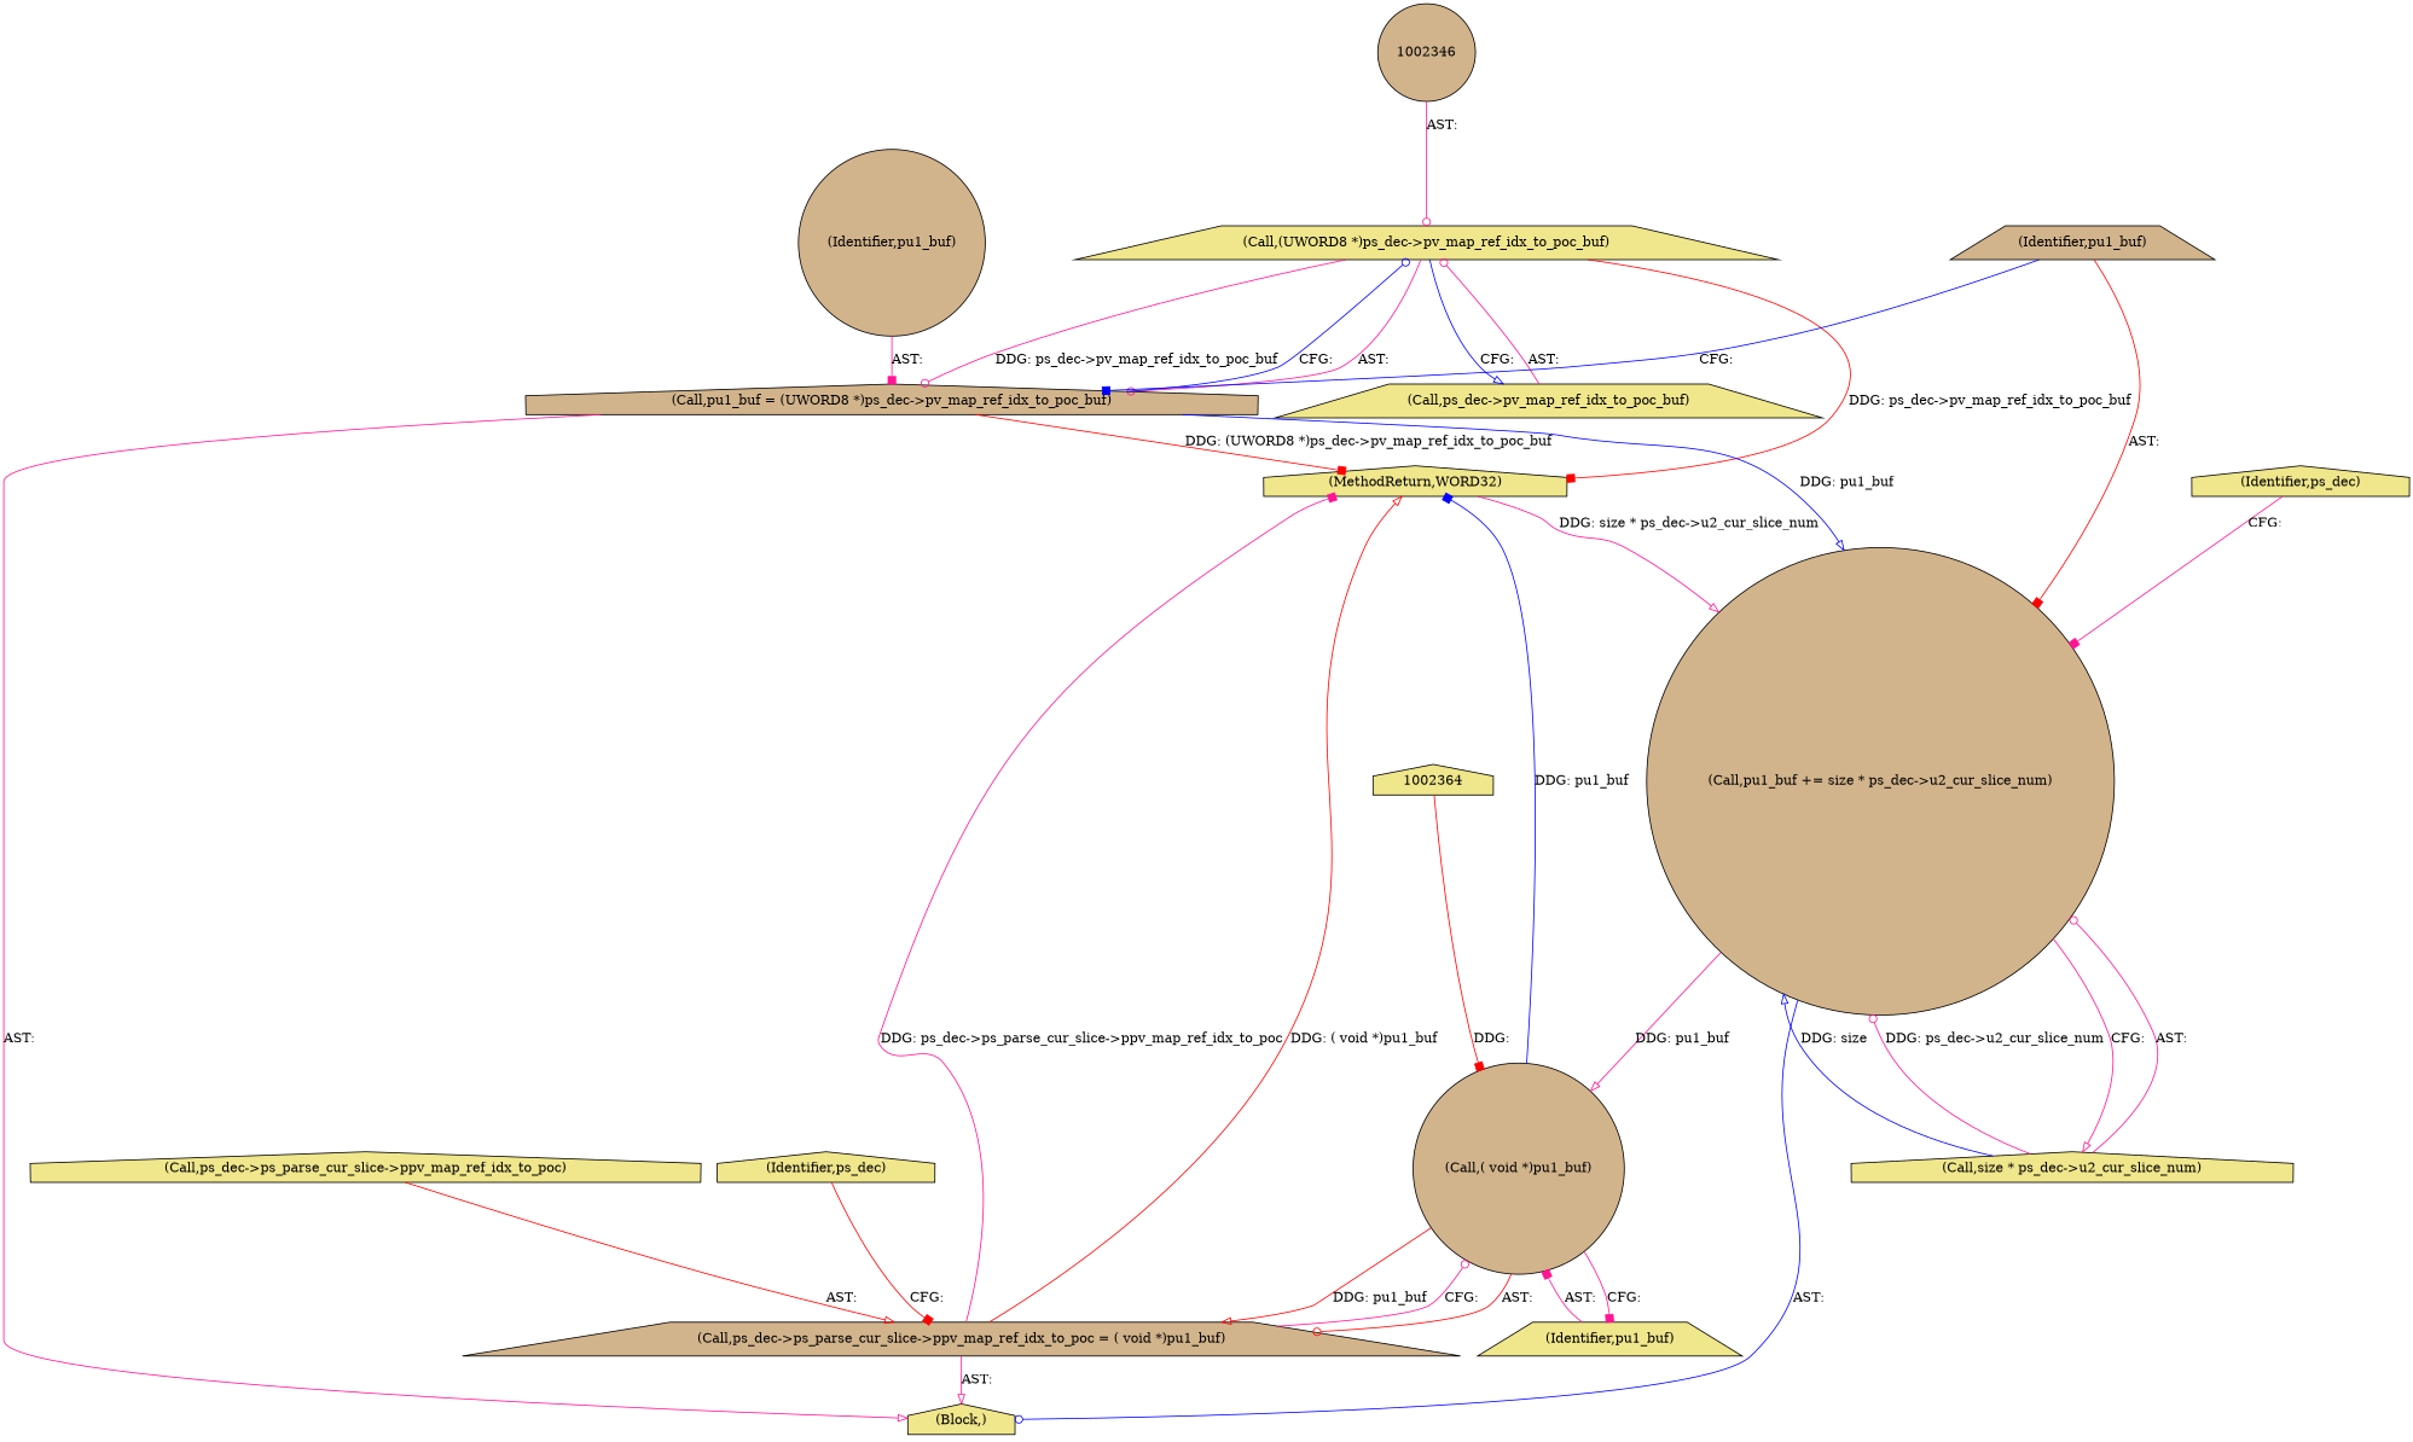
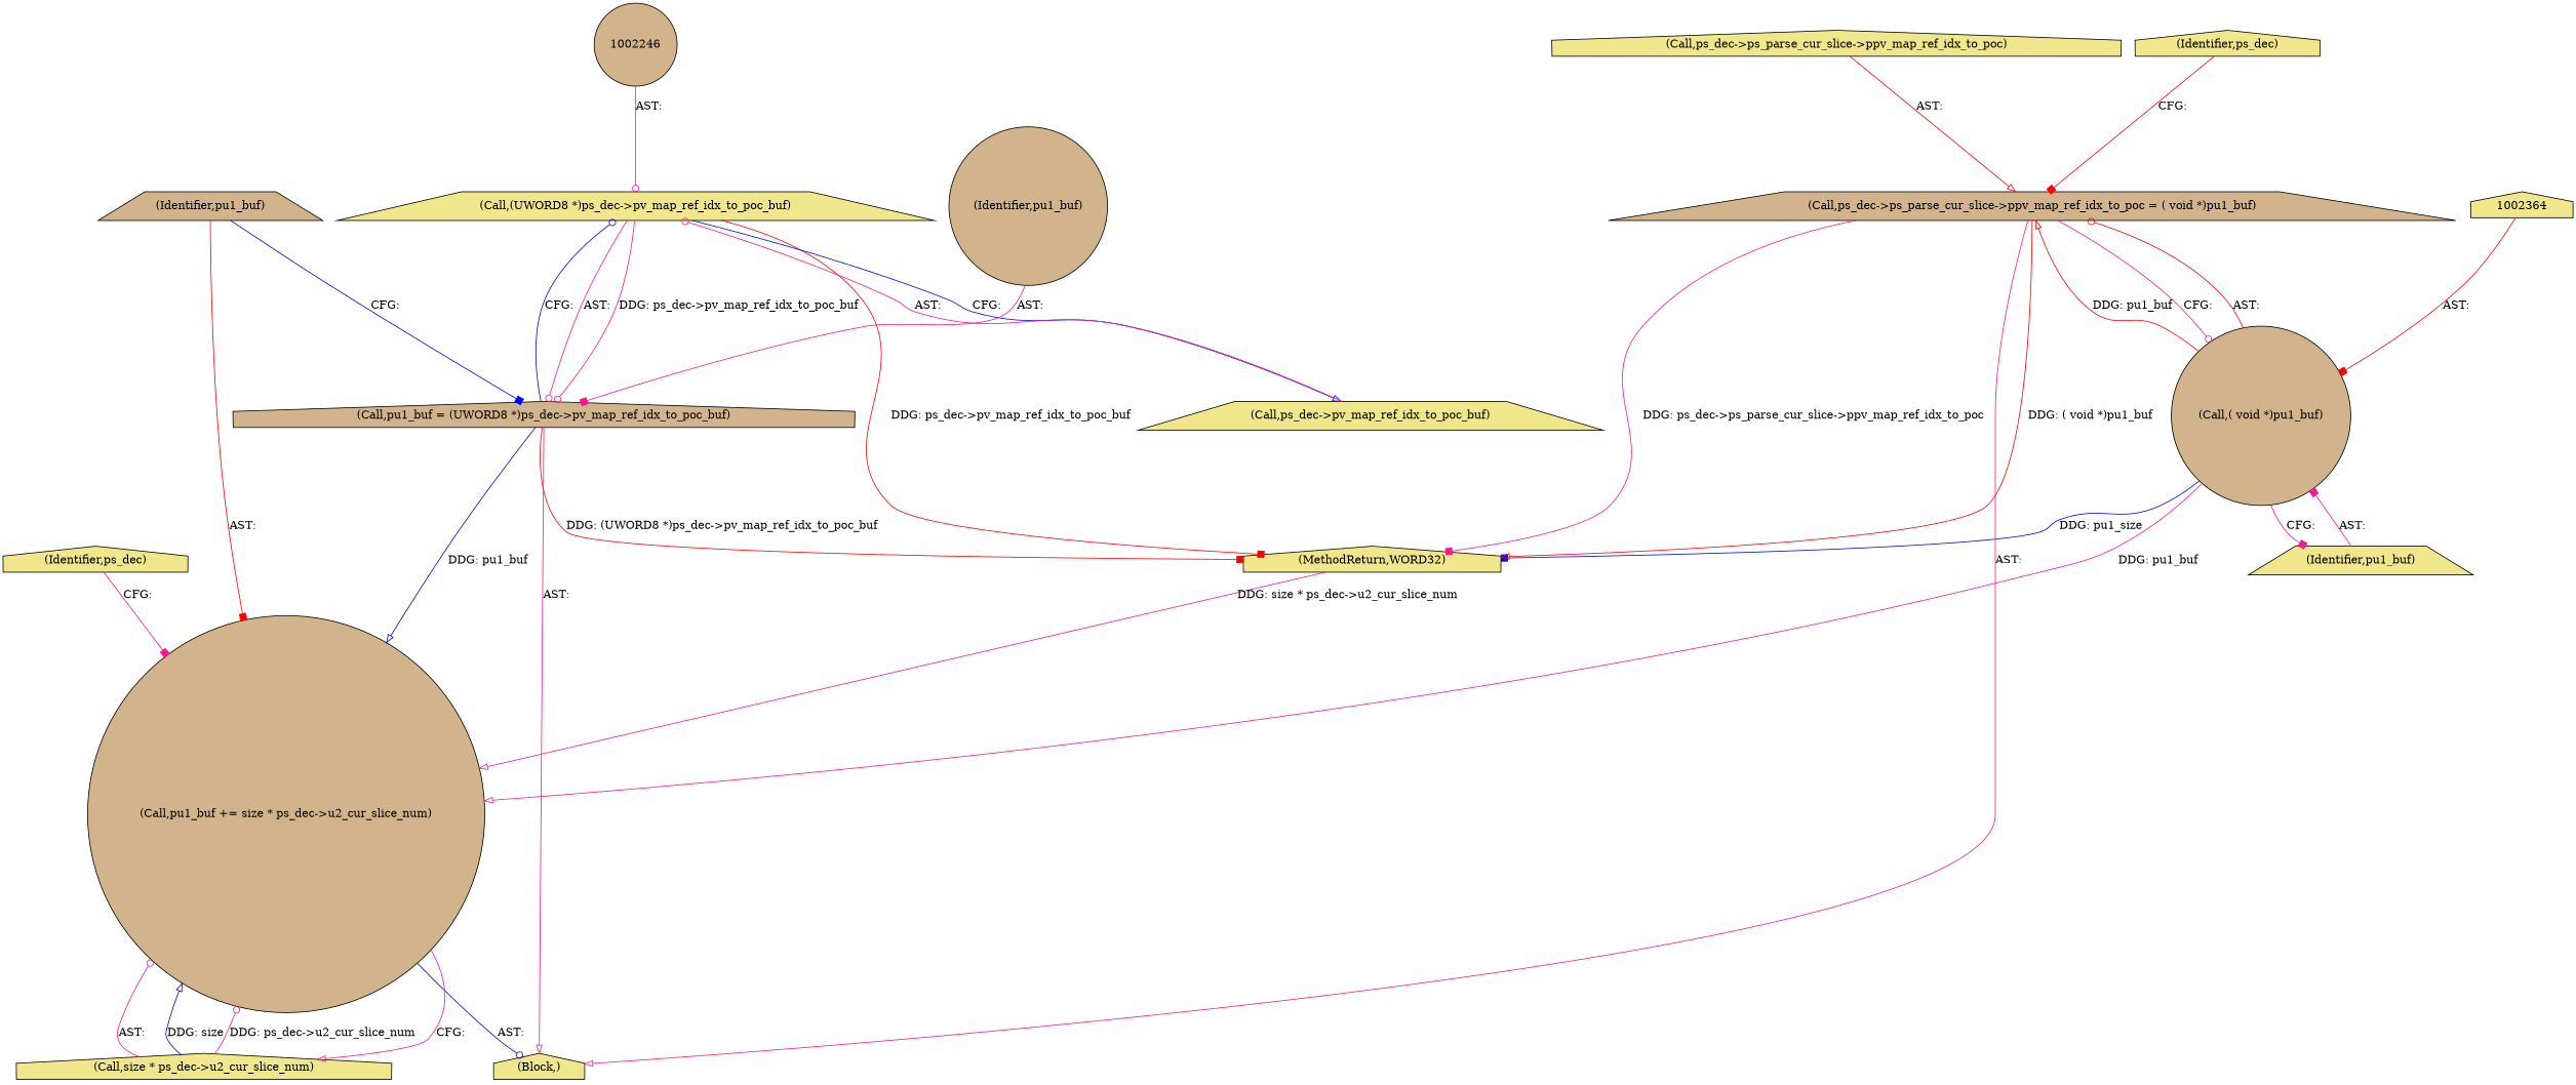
  digraph {
    node [fillcolor=khaki shape=house style=filled]
    edge [arrowhead=box color=deeppink]
    n1 [label="(Call,(UWORD8 *)ps_dec->pv_map_ref_idx_to_poc_buf)" shape=trapezium]
    n2 [fillcolor=tan label="(Call,pu1_buf = (UWORD8 *)ps_dec->pv_map_ref_idx_to_poc_buf)"]
    n3 [label="(MethodReturn,WORD32)"]
    n4 [label="(Call,ps_dec->pv_map_ref_idx_to_poc_buf)" shape=trapezium]
    n5 [fillcolor=tan label="(Call,pu1_buf += size * ps_dec->u2_cur_slice_num)" shape=circle]
    n6 [label="(Block,)"]
    n7 [fillcolor=tan label="(Call,( void *)pu1_buf)" shape=circle]
    n8 [label="(Call,size * ps_dec->u2_cur_slice_num)"]
    n9 [fillcolor=tan label="(Call,ps_dec->ps_parse_cur_slice->ppv_map_ref_idx_to_poc = ( void *)pu1_buf)" shape=trapezium]
    n10 [label="(Identifier,pu1_buf)" shape=trapezium]
    n11 [fillcolor=tan label="(Identifier,pu1_buf)" shape=trapezium]
    n12 [label="(Call,ps_dec->ps_parse_cur_slice->ppv_map_ref_idx_to_poc)"]
    n13 [label="(Identifier,ps_dec)"]
    n14 [label="(Identifier,ps_dec)"]
    n15 [fillcolor=tan label="(Identifier,pu1_buf)" shape=circle]
-   1002346 [fillcolor=tan shape=circle]
+   1002346 [fillcolor=tan shape=circle label=1002246]
    1002364
    n1 -> n2 [arrowhead=odot label="AST: "]
    n1 -> n2 [arrowhead=odot label="DDG: ps_dec->pv_map_ref_idx_to_poc_buf"]
    n1 -> n3 [color=red label="DDG: ps_dec->pv_map_ref_idx_to_poc_buf"]
    n1 -> n4 [arrowhead=onormal color=blue label="CFG: "]
    n2 -> n1 [arrowhead=odot color=blue label="CFG: "]
    n2 -> n3 [color=red label="DDG: (UWORD8 *)ps_dec->pv_map_ref_idx_to_poc_buf"]
    n2 -> n5 [arrowhead=onormal color=blue label="DDG: pu1_buf"]
    n2 -> n6 [arrowhead=onormal label="AST: "]
    n3 -> n5 [arrowhead=onormal label="DDG: size * ps_dec->u2_cur_slice_num"]
    n4 -> n1 [arrowhead=odot label="AST: "]
    n5 -> n6 [arrowhead=odot color=blue label="AST: "]
-   n5 -> n7 [arrowhead=onormal label="DDG: pu1_buf"]
+   n7 -> n5 [arrowhead=onormal label="DDG: pu1_buf"]
    n5 -> n8 [arrowhead=onormal label="CFG: "]
-   n7 -> n3 [color=blue label="DDG: pu1_buf"]
+   n7 -> n3 [color=blue label="DDG: pu1_size"]
    n7 -> n9 [arrowhead=odot color=red label="AST: "]
    n7 -> n9 [arrowhead=onormal color=red label="DDG: pu1_buf"]
    n7 -> n10 [label="CFG: "]
    n8 -> n5 [arrowhead=odot label="AST: "]
    n8 -> n5 [arrowhead=onormal color=blue label="DDG: size"]
    n8 -> n5 [arrowhead=odot label="DDG: ps_dec->u2_cur_slice_num"]
    n9 -> n3 [label="DDG: ps_dec->ps_parse_cur_slice->ppv_map_ref_idx_to_poc"]
    n9 -> n3 [arrowhead=onormal color=red label="DDG: ( void *)pu1_buf"]
    n9 -> n6 [arrowhead=onormal label="AST: "]
    n9 -> n7 [arrowhead=odot label="CFG: "]
    n10 -> n7 [label="AST: "]
    n11 -> n2 [color=blue label="CFG: "]
    n11 -> n5 [color=red label="AST: "]
    n12 -> n9 [arrowhead=onormal color=red label="AST: "]
    n13 -> n5 [label="CFG: "]
    n14 -> n9 [color=red label="CFG: "]
    n15 -> n2 [label="AST: "]
    1002346 -> n1 [arrowhead=odot label="AST: "]
-   1002364 -> n7 [color=red label="DDG: "]
+   1002364 -> n7 [color=red label="AST: "]
  }
